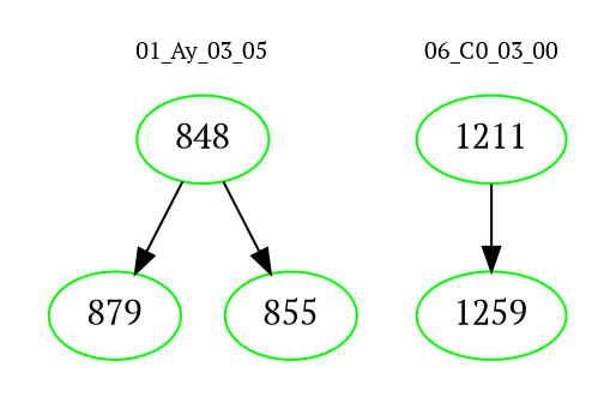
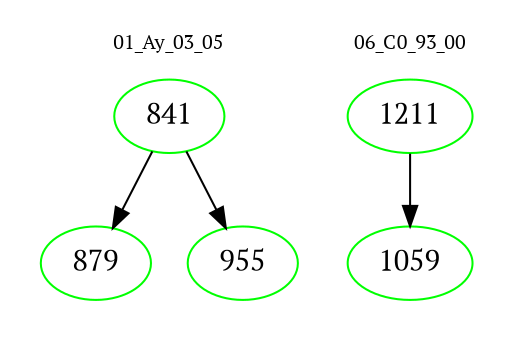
  digraph {
    fontname="PT Serif"
    node [color=green fontname="PT Serif"]
    edge [color=black fontname="PT Serif"]
-   n1 [label=848]
+   n1 [label=841]
    n2 [label=879]
-   n3 [label=855]
+   n3 [label=955]
    n4 [label=1211]
-   n5 [label=1259]
+   n5 [label=1059]
    subgraph cluster_1 {
      color=white
      fontsize=10
      label="01_Ay_03_05"
      n1
      n2
      n3
    }
    subgraph cluster_2 {
      color=white
      fontsize=10
-     label="06_C0_03_00"
+     label="06_C0_93_00"
      n4
      n5
    }
    n1 -> n2
    n1 -> n3
    n4 -> n5
  }
